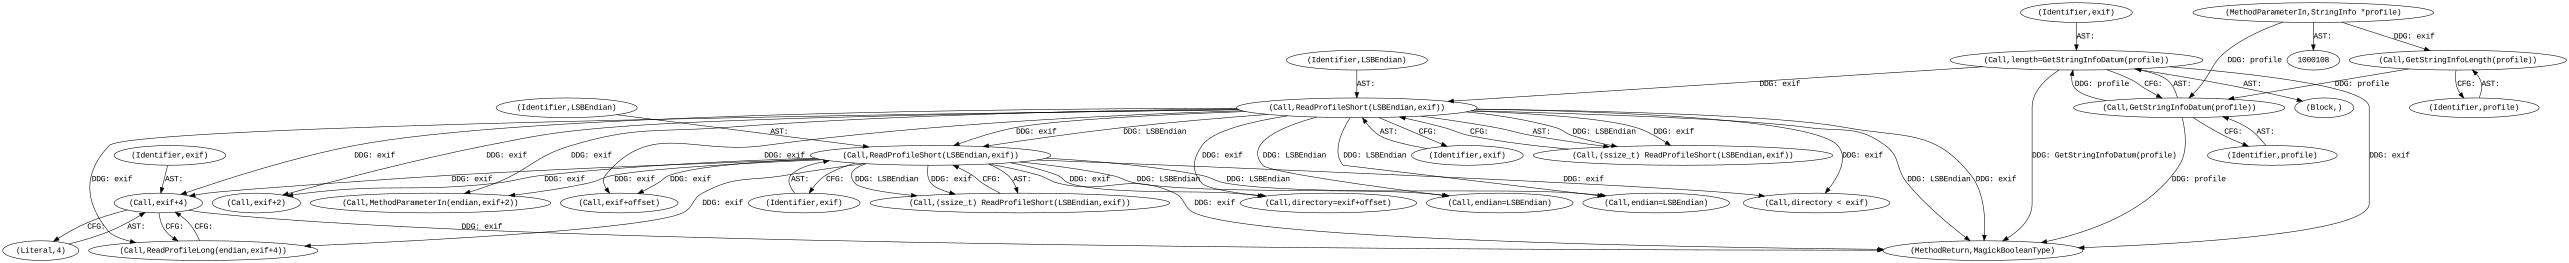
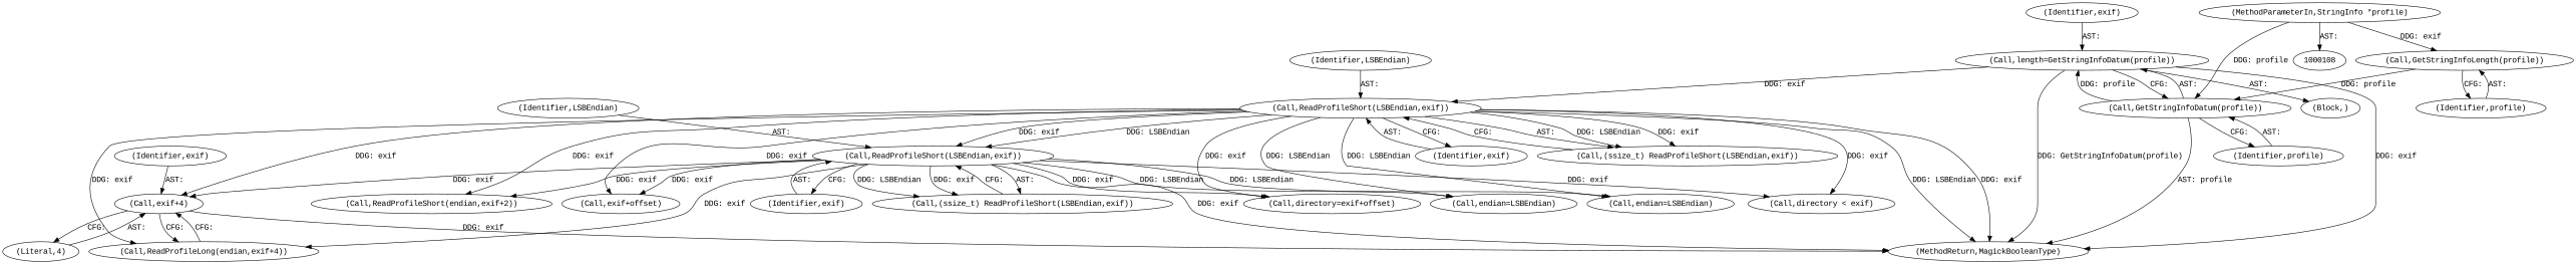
  digraph {
    fontname="Liberation Mono"
    node [fontname="Liberation Mono"]
    edge [fontname="Liberation Mono"]
    n1 [label="(Call,exif+4)"]
    n2 [label="(Call,ReadProfileLong(endian,exif+4))"]
    n3 [label="(Literal,4)"]
    n4 [label="(MethodReturn,MagickBooleanType)"]
    n5 [label="(Call,ReadProfileShort(LSBEndian,exif))"]
    n6 [label="(Identifier,exif)"]
-   n7 [label="(Call,exif+2)"]
    n8 [label="(Call,directory=exif+offset)"]
    n9 [label="(Call,directory < exif)"]
-   n10 [label="(Call,MethodParameterIn(endian,exif+2))"]
+   n10 [label="(Call,ReadProfileShort(endian,exif+2))"]
    n11 [label="(Call,exif+offset)"]
    n12 [label="(Call,endian=LSBEndian)"]
    n13 [label="(Call,endian=LSBEndian)"]
    n14 [label="(Call,(ssize_t) ReadProfileShort(LSBEndian,exif))"]
    n15 [label="(Call,ReadProfileShort(LSBEndian,exif))"]
    n16 [label="(Identifier,exif)"]
    n17 [label="(Call,(ssize_t) ReadProfileShort(LSBEndian,exif))"]
    n18 [label="(Call,length=GetStringInfoDatum(profile))"]
    n19 [label="(Call,GetStringInfoDatum(profile))"]
    n20 [label="(Block,)"]
    n21 [label="(Identifier,profile)"]
    n22 [label="(Call,GetStringInfoLength(profile))"]
    n23 [label="(Identifier,profile)"]
    n24 [label="(MethodParameterIn,StringInfo *profile)"]
    1000108
    n26 [label="(Identifier,exif)"]
    n27 [label="(Identifier,exif)"]
    n28 [label="(Identifier,LSBEndian)"]
    n29 [label="(Identifier,LSBEndian)"]
    n1 -> n2 [label="CFG: "]
    n1 -> n3 [label="CFG: "]
    n1 -> n4 [label="DDG: exif"]
    n2 -> n1 [label="CFG: "]
    n3 -> n1 [label="AST: "]
    n5 -> n1 [label="DDG: exif"]
    n5 -> n2 [label="DDG: exif"]
    n5 -> n4 [label="DDG: exif"]
    n5 -> n6 [label="CFG: "]
-   n5 -> n7 [label="DDG: exif"]
    n5 -> n8 [label="DDG: exif"]
    n5 -> n9 [label="DDG: exif"]
    n5 -> n10 [label="DDG: exif"]
    n5 -> n11 [label="DDG: exif"]
    n5 -> n12 [label="DDG: LSBEndian"]
    n5 -> n13 [label="DDG: LSBEndian"]
    n5 -> n14 [label="AST: "]
    n5 -> n14 [label="DDG: LSBEndian"]
    n5 -> n14 [label="DDG: exif"]
    n6 -> n5 [label="AST: "]
    n14 -> n5 [label="CFG: "]
    n15 -> n1 [label="DDG: exif"]
    n15 -> n2 [label="DDG: exif"]
    n15 -> n4 [label="DDG: LSBEndian"]
    n15 -> n4 [label="DDG: exif"]
    n15 -> n5 [label="DDG: LSBEndian"]
    n15 -> n5 [label="DDG: exif"]
-   n15 -> n7 [label="DDG: exif"]
    n15 -> n8 [label="DDG: exif"]
    n15 -> n9 [label="DDG: exif"]
    n15 -> n10 [label="DDG: exif"]
    n15 -> n11 [label="DDG: exif"]
    n15 -> n12 [label="DDG: LSBEndian"]
    n15 -> n13 [label="DDG: LSBEndian"]
    n15 -> n16 [label="CFG: "]
    n15 -> n17 [label="AST: "]
    n15 -> n17 [label="DDG: LSBEndian"]
    n15 -> n17 [label="DDG: exif"]
    n16 -> n15 [label="AST: "]
    n17 -> n15 [label="CFG: "]
    n18 -> n4 [label="DDG: GetStringInfoDatum(profile)"]
    n18 -> n4 [label="DDG: exif"]
    n18 -> n15 [label="DDG: exif"]
    n18 -> n19 [label="CFG: "]
    n18 -> n20 [label="AST: "]
-   n19 -> n4 [label="DDG: profile"]
+   n19 -> n4 [label="AST: profile"]
    n19 -> n18 [label="AST: "]
    n19 -> n18 [label="DDG: profile"]
    n19 -> n21 [label="CFG: "]
    n21 -> n19 [label="AST: "]
    n22 -> n19 [label="DDG: profile"]
    n22 -> n23 [label="CFG: "]
    n23 -> n22 [label="AST: "]
    n24 -> n19 [label="DDG: profile"]
    n24 -> n22 [label="DDG: exif"]
    n24 -> 1000108 [label="AST: "]
    n26 -> n18 [label="AST: "]
    n27 -> n1 [label="AST: "]
    n28 -> n5 [label="AST: "]
    n29 -> n15 [label="AST: "]
  }
